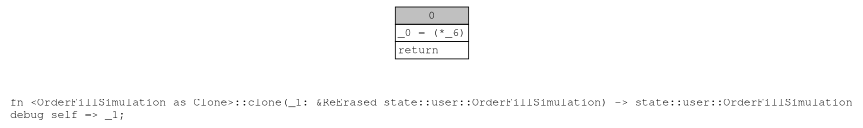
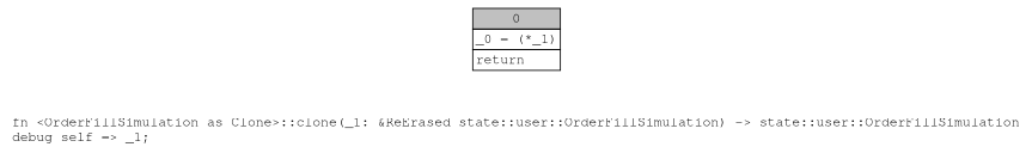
  digraph {
    fontname="Courier, monospace"
    label=<fn &lt;OrderFillSimulation as Clone&gt;::clone(_1: &amp;ReErased state::user::OrderFillSimulation) -&gt; state::user::OrderFillSimulation<br align="left"/>debug self =&gt; _1;<br align="left"/>>
    rankdir=LR
-   n1 [fontname="Courier, monospace" label=<<table border="0" cellborder="1" cellspacing="0"><tr><td bgcolor="gray" align="center" colspan="1">0</td></tr><tr><td align="left" balign="left">_0 = (*_6)<br/></td></tr><tr><td align="left">return</td></tr></table>> shape=none]
+   n1 [fontname="Courier, monospace" label=<<table border="0" cellborder="1" cellspacing="0"><tr><td bgcolor="gray" align="center" colspan="1">0</td></tr><tr><td align="left" balign="left">_0 = (*_1)<br/></td></tr><tr><td align="left">return</td></tr></table>> shape=none]
  }
